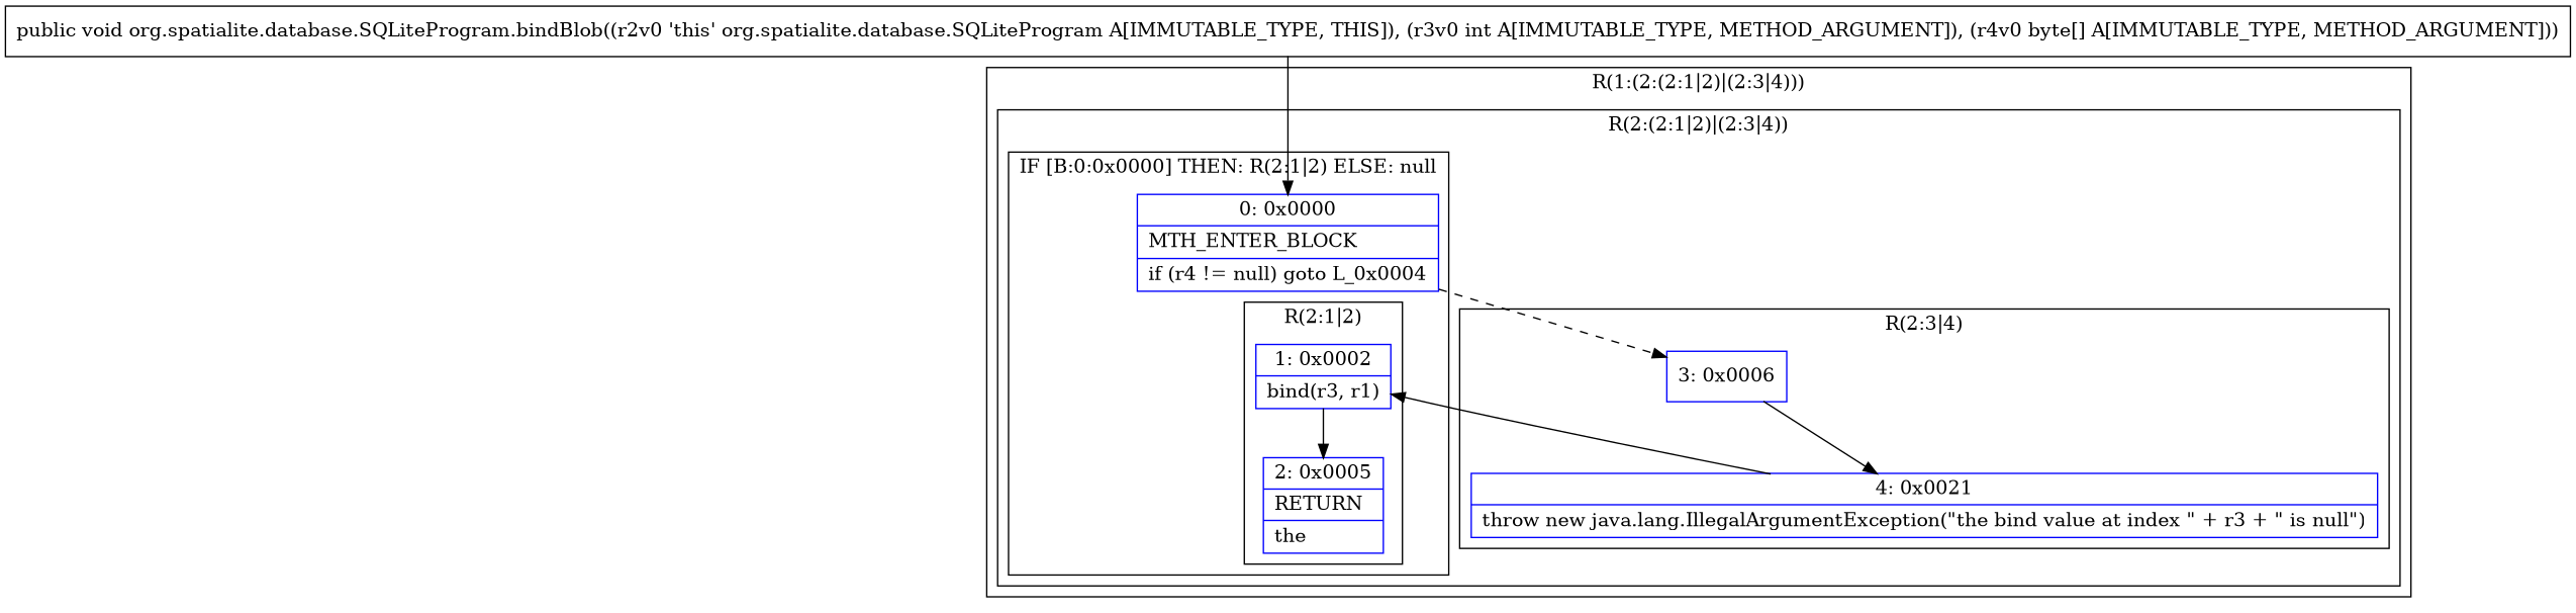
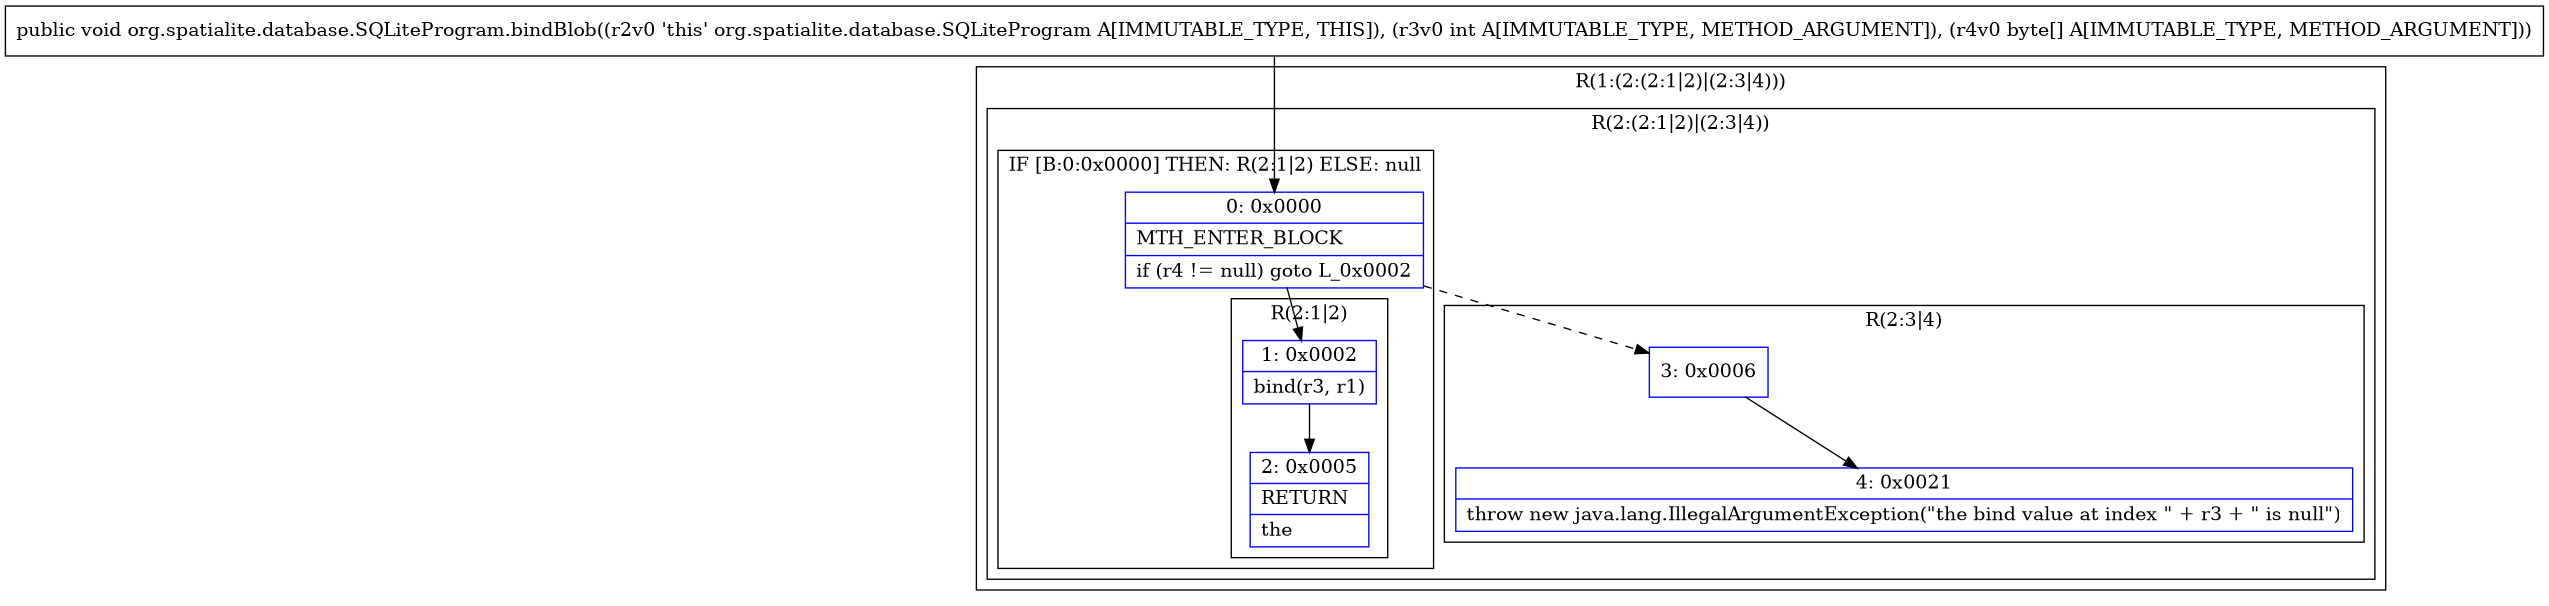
  digraph {
    node [color=blue shape=record]
    n1 [label="{1\:\ 0x0002|bind(r3, r1)\l}"]
    n2 [label="{2\:\ 0x0005|RETURN\l|the\l}"]
-   n3 [label="{0\:\ 0x0000|MTH_ENTER_BLOCK\l|if (r4 != null) goto L_0x0004\l}"]
+   n3 [label="{0\:\ 0x0000|MTH_ENTER_BLOCK\l|if (r4 != null) goto L_0x0002\l}"]
    n4 [label="{3\:\ 0x0006}"]
    n5 [label="{4\:\ 0x0021|throw new java.lang.IllegalArgumentException(\"the bind value at index \" + r3 + \" is null\")\l}"]
    n6 [label="{public void org.spatialite.database.SQLiteProgram.bindBlob((r2v0 'this' org.spatialite.database.SQLiteProgram A[IMMUTABLE_TYPE, THIS]), (r3v0 int A[IMMUTABLE_TYPE, METHOD_ARGUMENT]), (r4v0 byte[] A[IMMUTABLE_TYPE, METHOD_ARGUMENT])) }" color=""]
    subgraph cluster_1 {
      label="R(1:(2:(2:1|2)|(2:3|4)))"
      subgraph cluster_2 {
        label="R(2:(2:1|2)|(2:3|4))"
        subgraph cluster_3 {
          label="IF [B:0:0x0000] THEN: R(2:1|2) ELSE: null"
          n3
          subgraph cluster_4 {
            label="R(2:1|2)"
            n1
            n2
          }
        }
        subgraph cluster_5 {
          label="R(2:3|4)"
          n4
          n5
        }
      }
    }
    n1 -> n2
-   n5 -> n1
+   n3 -> n1
    n3 -> n4 [style=dashed]
    n4 -> n5
    n6 -> n3
  }
